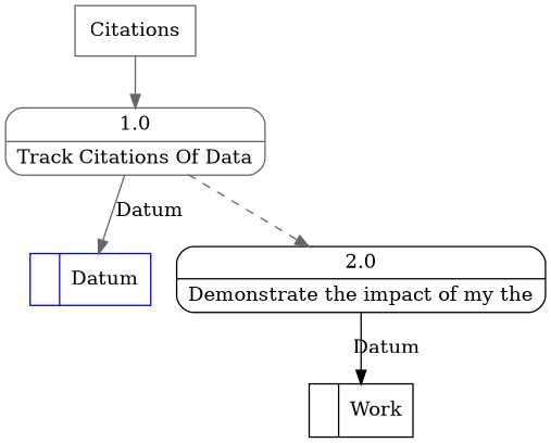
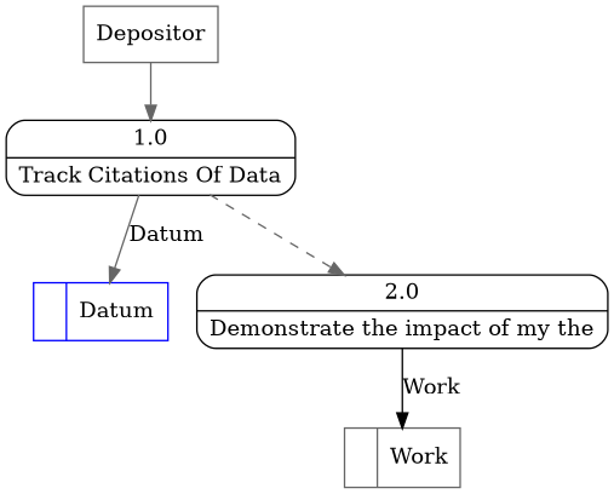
  digraph {
    fontname="DejaVu Serif"
    node [color=gray40 fontname="DejaVu Serif" shape=record]
    edge [color=gray40 fontname="DejaVu Serif" style=solid]
    n1 [color=blue label="<f0>  |<f1> Datum "]
-   n2 [label=Citations shape=box]
-   n3 [label="{<f0> 1.0|<f1> Track Citations Of Data }" shape=Mrecord]
+   n2 [label=Depositor shape=box]
+   n3 [color=black label="{<f0> 1.0|<f1> Track Citations Of Data }" shape=Mrecord]
    n4 [color=black label="{<f0> 2.0|<f1> Demonstrate the impact of my the }" shape=Mrecord]
-   n5 [color=black label="<f0>  |<f1> Work "]
+   n5 [label="<f0>  |<f1> Work "]
    n2 -> n3
    n3 -> n1 [label=Datum]
    n3 -> n4 [style=dashed]
-   n4 -> n5 [color=black label=Datum]
+   n4 -> n5 [color=black label=Work]
  }
